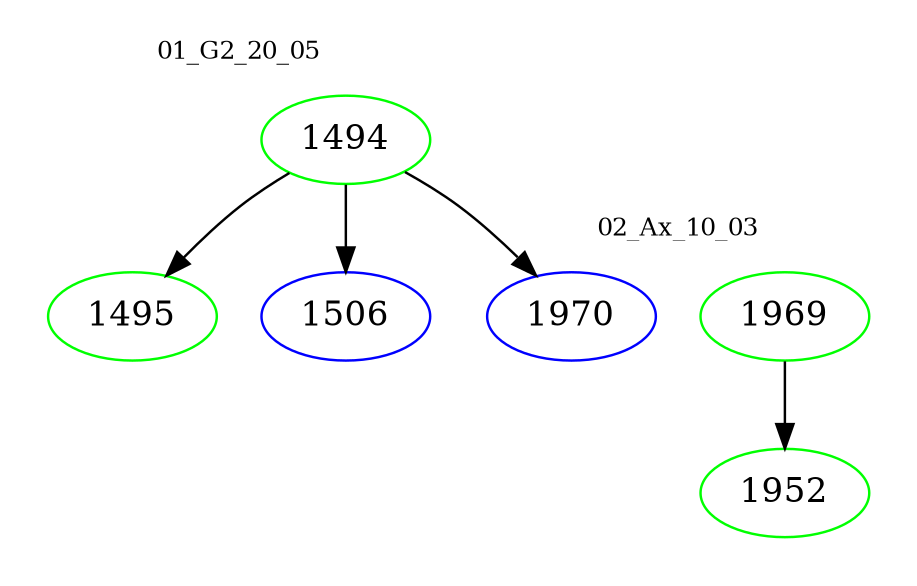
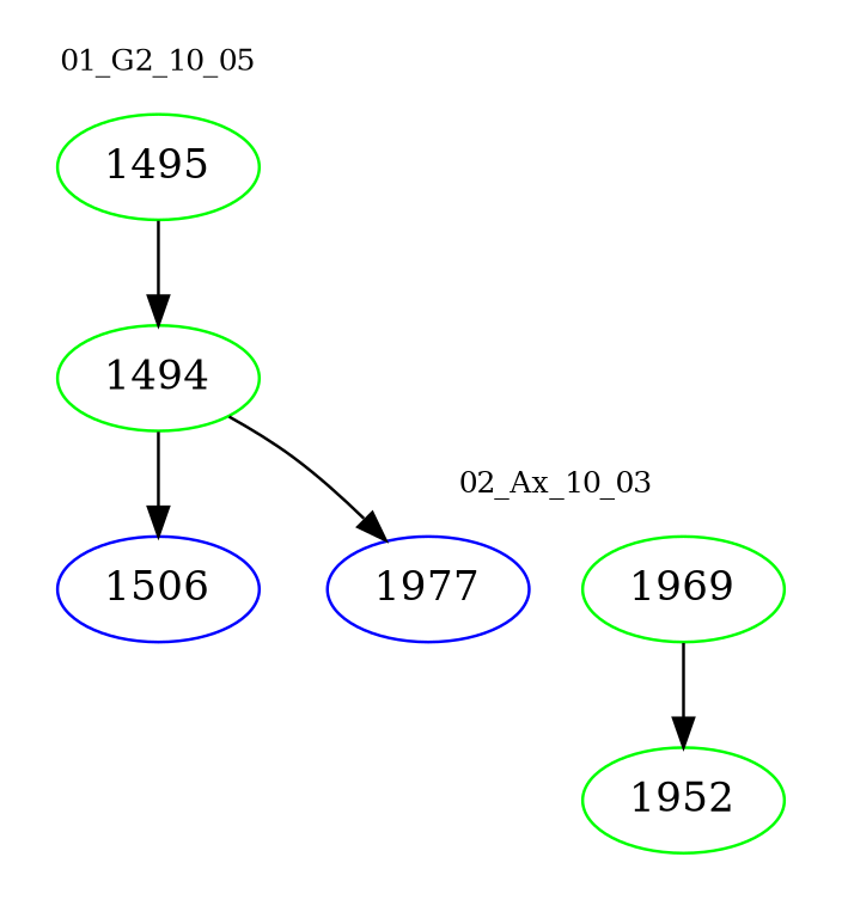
  digraph {
    node [color=green]
    edge [color=black]
    n1 [label=1969]
    n2 [label=1952]
-   n3 [color=blue label=1970]
+   n3 [color=blue label=1977]
    n4 [label=1495]
    n5 [label=1494]
    n6 [color=blue label=1506]
    subgraph cluster_1 {
      color=white
      fontsize=10
      label="02_Ax_10_03"
      n1
      n2
      n3
    }
    subgraph cluster_2 {
      color=white
      fontsize=10
-     label="01_G2_20_05"
+     label="01_G2_10_05"
      n4
      n5
      n6
    }
    n1 -> n2
-   n5 -> n4
+   n4 -> n5
    n5 -> n3
    n5 -> n6
  }
